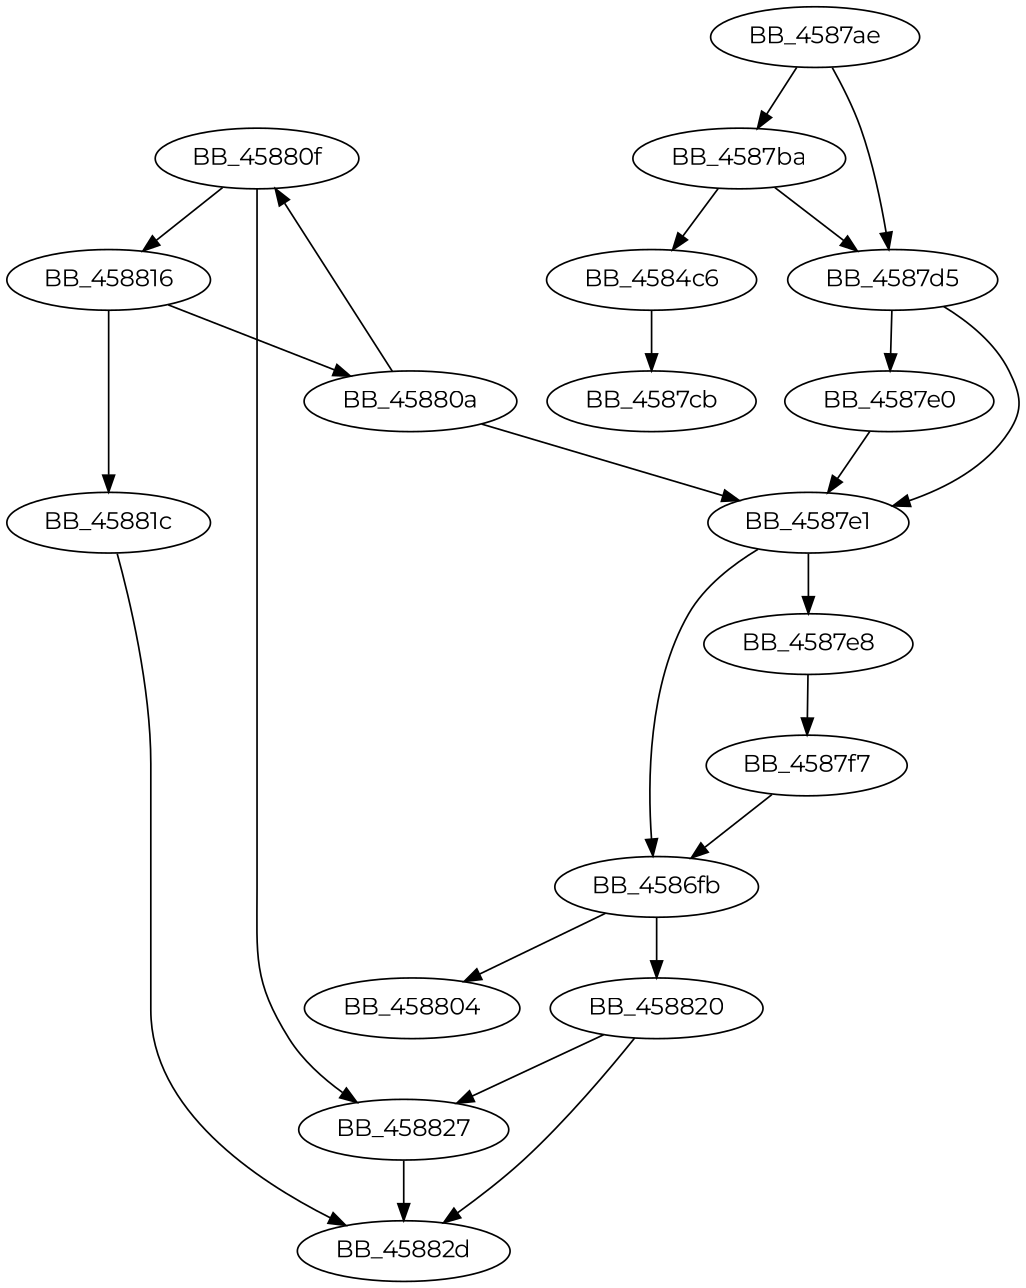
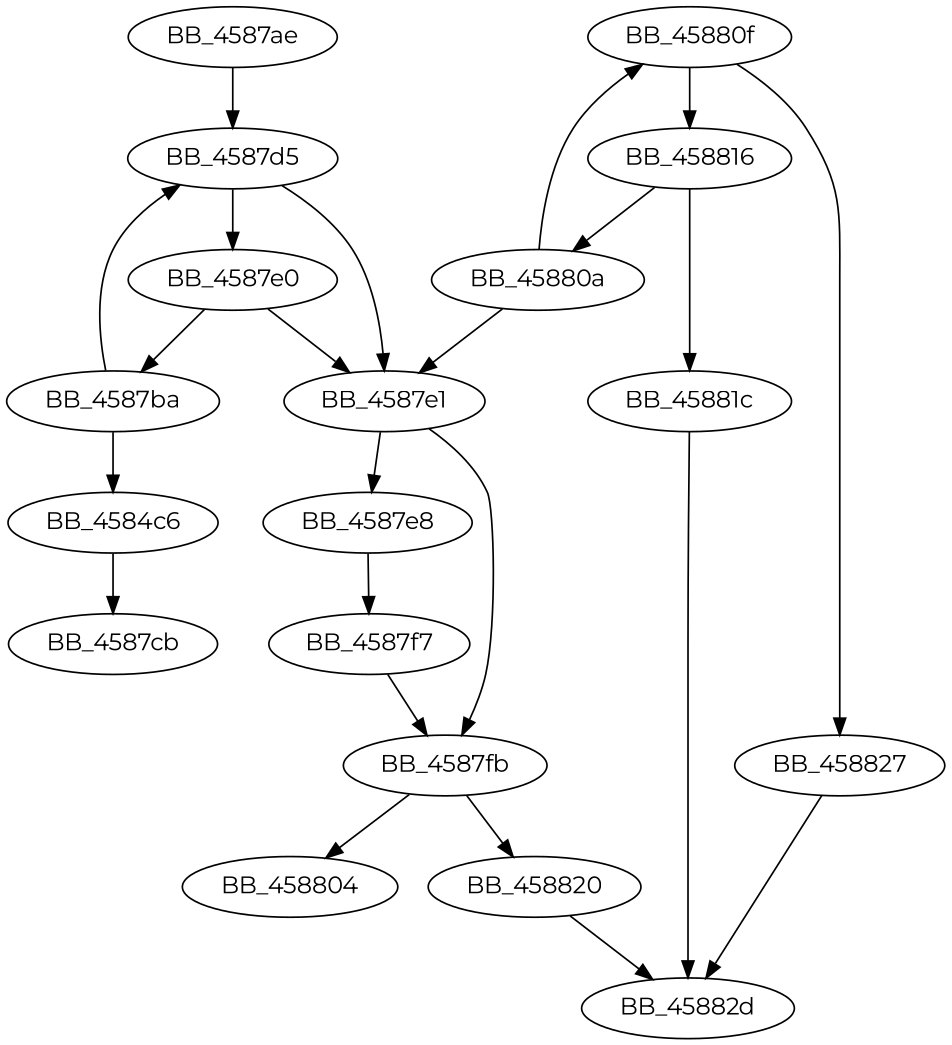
  digraph {
    fontname=Montserrat
    node [fontname=Montserrat]
    edge [fontname=Montserrat]
    BB_4587ae
    BB_4587ba
    BB_4587d5
    n4 [label=BB_4584c6]
    BB_4587e0
    BB_4587e1
    BB_4587cb
    BB_4587e8
-   BB_4587fb [label=BB_4586fb]
+   BB_4587fb
    BB_4587f7
    BB_458804
    BB_458820
    BB_45882d
    BB_458827
    BB_45880a
    BB_45880f
    BB_458816
    BB_45881c
-   BB_4587ae -> BB_4587ba
+   BB_4587e0 -> BB_4587ba
    BB_4587ae -> BB_4587d5
    BB_4587ba -> BB_4587d5
    BB_4587ba -> n4
    BB_4587d5 -> BB_4587e0
    BB_4587d5 -> BB_4587e1
    n4 -> BB_4587cb
    BB_4587e0 -> BB_4587e1
    BB_4587e1 -> BB_4587e8
    BB_4587e1 -> BB_4587fb
    BB_4587e8 -> BB_4587f7
    BB_4587fb -> BB_458804
    BB_4587fb -> BB_458820
    BB_4587f7 -> BB_4587fb
    BB_458820 -> BB_45882d
-   BB_458820 -> BB_458827
    BB_458827 -> BB_45882d
    BB_45880a -> BB_4587e1
    BB_45880a -> BB_45880f
    BB_45880f -> BB_458827
    BB_45880f -> BB_458816
    BB_458816 -> BB_45880a
    BB_458816 -> BB_45881c
    BB_45881c -> BB_45882d
  }
